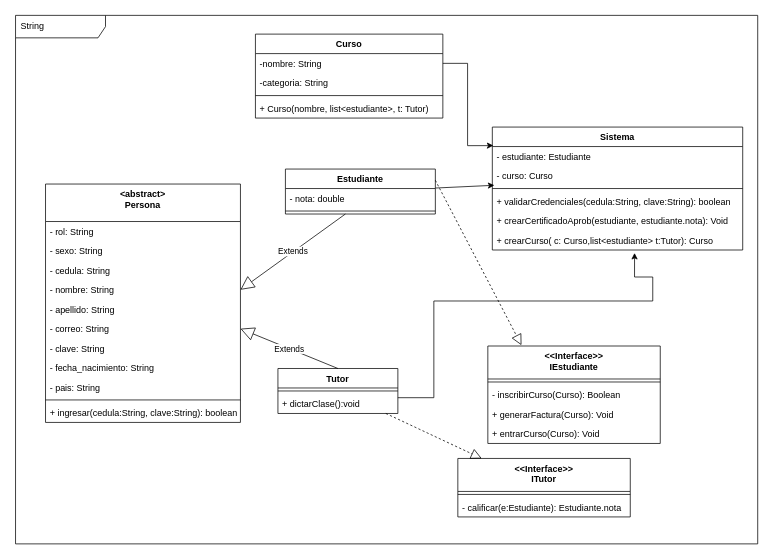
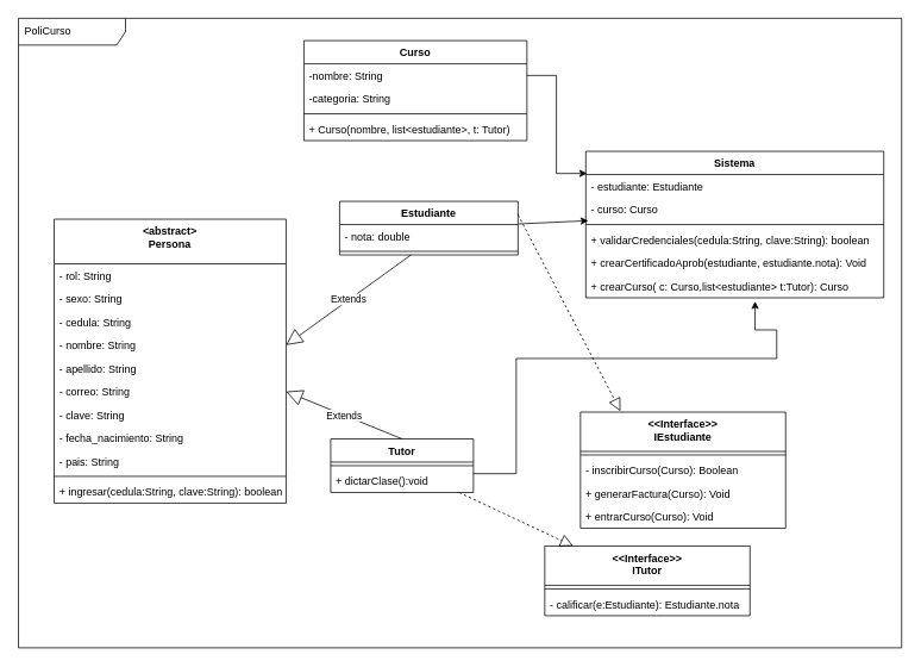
  <mxCell id="0" />
  <mxCell id="1" parent="0" />
  <mxCell id="2" value="&lt;abstract&gt;&#10;Persona" style="swimlane;fontStyle=1;align=center;verticalAlign=top;childLayout=stackLayout;horizontal=1;startSize=50;horizontalStack=0;resizeParent=1;resizeParentMax=0;resizeLast=0;collapsible=1;marginBottom=0;" vertex="1" parent="1"><mxGeometry x="60" y="245" width="260" height="318" as="geometry" /></mxCell>
  <mxCell id="3" value="- rol: String" style="text;strokeColor=none;fillColor=none;align=left;verticalAlign=top;spacingLeft=4;spacingRight=4;overflow=hidden;rotatable=0;points=[[0,0.5],[1,0.5]];portConstraint=eastwest;" vertex="1" parent="2"><mxGeometry y="50" width="260" height="26" as="geometry" /></mxCell>
  <mxCell id="4" value="- sexo: String" style="text;strokeColor=none;fillColor=none;align=left;verticalAlign=top;spacingLeft=4;spacingRight=4;overflow=hidden;rotatable=0;points=[[0,0.5],[1,0.5]];portConstraint=eastwest;" vertex="1" parent="2"><mxGeometry y="76" width="260" height="26" as="geometry" /></mxCell>
  <mxCell id="5" value="- cedula: String" style="text;strokeColor=none;fillColor=none;align=left;verticalAlign=top;spacingLeft=4;spacingRight=4;overflow=hidden;rotatable=0;points=[[0,0.5],[1,0.5]];portConstraint=eastwest;" vertex="1" parent="2"><mxGeometry y="102" width="260" height="26" as="geometry" /></mxCell>
  <mxCell id="6" value="- nombre: String" style="text;strokeColor=none;fillColor=none;align=left;verticalAlign=top;spacingLeft=4;spacingRight=4;overflow=hidden;rotatable=0;points=[[0,0.5],[1,0.5]];portConstraint=eastwest;" vertex="1" parent="2"><mxGeometry y="128" width="260" height="26" as="geometry" /></mxCell>
  <mxCell id="7" value="- apellido: String" style="text;strokeColor=none;fillColor=none;align=left;verticalAlign=top;spacingLeft=4;spacingRight=4;overflow=hidden;rotatable=0;points=[[0,0.5],[1,0.5]];portConstraint=eastwest;" vertex="1" parent="2"><mxGeometry y="154" width="260" height="26" as="geometry" /></mxCell>
  <mxCell id="8" value="- correo: String" style="text;strokeColor=none;fillColor=none;align=left;verticalAlign=top;spacingLeft=4;spacingRight=4;overflow=hidden;rotatable=0;points=[[0,0.5],[1,0.5]];portConstraint=eastwest;" vertex="1" parent="2"><mxGeometry y="180" width="260" height="26" as="geometry" /></mxCell>
  <mxCell id="9" value="- clave: String" style="text;strokeColor=none;fillColor=none;align=left;verticalAlign=top;spacingLeft=4;spacingRight=4;overflow=hidden;rotatable=0;points=[[0,0.5],[1,0.5]];portConstraint=eastwest;" vertex="1" parent="2"><mxGeometry y="206" width="260" height="26" as="geometry" /></mxCell>
  <mxCell id="10" value="- fecha_nacimiento: String" style="text;strokeColor=none;fillColor=none;align=left;verticalAlign=top;spacingLeft=4;spacingRight=4;overflow=hidden;rotatable=0;points=[[0,0.5],[1,0.5]];portConstraint=eastwest;" vertex="1" parent="2"><mxGeometry y="232" width="260" height="26" as="geometry" /></mxCell>
  <mxCell id="11" value="- pais: String" style="text;strokeColor=none;fillColor=none;align=left;verticalAlign=top;spacingLeft=4;spacingRight=4;overflow=hidden;rotatable=0;points=[[0,0.5],[1,0.5]];portConstraint=eastwest;" vertex="1" parent="2"><mxGeometry y="258" width="260" height="26" as="geometry" /></mxCell>
  <mxCell id="12" value="" style="line;strokeWidth=1;fillColor=none;align=left;verticalAlign=middle;spacingTop=-1;spacingLeft=3;spacingRight=3;rotatable=0;labelPosition=right;points=[];portConstraint=eastwest;strokeColor=inherit;" vertex="1" parent="2"><mxGeometry y="284" width="260" height="8" as="geometry" /></mxCell>
  <mxCell id="13" value="+ ingresar(cedula:String, clave:String): boolean" style="text;strokeColor=none;fillColor=none;align=left;verticalAlign=top;spacingLeft=4;spacingRight=4;overflow=hidden;rotatable=0;points=[[0,0.5],[1,0.5]];portConstraint=eastwest;" vertex="1" parent="2"><mxGeometry y="292" width="260" height="26" as="geometry" /></mxCell>
  <mxCell id="14" style="edgeStyle=none;html=1;entryX=0.008;entryY=0.987;entryDx=0;entryDy=0;entryPerimeter=0;endArrow=classic;endFill=1;" edge="1" parent="1" source="15" target="28"><mxGeometry relative="1" as="geometry" /></mxCell>
  <mxCell id="15" value="Estudiante" style="swimlane;fontStyle=1;align=center;verticalAlign=top;childLayout=stackLayout;horizontal=1;startSize=26;horizontalStack=0;resizeParent=1;resizeParentMax=0;resizeLast=0;collapsible=1;marginBottom=0;" vertex="1" parent="1"><mxGeometry x="380" y="225" width="200" height="60" as="geometry" /></mxCell>
  <mxCell id="16" value="- nota: double" style="text;strokeColor=none;fillColor=none;align=left;verticalAlign=top;spacingLeft=4;spacingRight=4;overflow=hidden;rotatable=0;points=[[0,0.5],[1,0.5]];portConstraint=eastwest;" vertex="1" parent="15"><mxGeometry y="26" width="200" height="26" as="geometry" /></mxCell>
  <mxCell id="17" value="" style="line;strokeWidth=1;fillColor=none;align=left;verticalAlign=middle;spacingTop=-1;spacingLeft=3;spacingRight=3;rotatable=0;labelPosition=right;points=[];portConstraint=eastwest;strokeColor=inherit;" vertex="1" parent="15"><mxGeometry y="52" width="200" height="8" as="geometry" /></mxCell>
  <mxCell id="18" value="Tutor" style="swimlane;fontStyle=1;align=center;verticalAlign=top;childLayout=stackLayout;horizontal=1;startSize=26;horizontalStack=0;resizeParent=1;resizeParentMax=0;resizeLast=0;collapsible=1;marginBottom=0;" vertex="1" parent="1"><mxGeometry x="370" y="491.04" width="160" height="60" as="geometry" /></mxCell>
  <mxCell id="19" value="" style="line;strokeWidth=1;fillColor=none;align=left;verticalAlign=middle;spacingTop=-1;spacingLeft=3;spacingRight=3;rotatable=0;labelPosition=right;points=[];portConstraint=eastwest;strokeColor=inherit;" vertex="1" parent="18"><mxGeometry y="26" width="160" height="8" as="geometry" /></mxCell>
  <mxCell id="20" value="+ dictarClase():void" style="text;strokeColor=none;fillColor=none;align=left;verticalAlign=top;spacingLeft=4;spacingRight=4;overflow=hidden;rotatable=0;points=[[0,0.5],[1,0.5]];portConstraint=eastwest;" vertex="1" parent="18"><mxGeometry y="34" width="160" height="26" as="geometry" /></mxCell>
  <mxCell id="21" value="Curso" style="swimlane;fontStyle=1;align=center;verticalAlign=top;childLayout=stackLayout;horizontal=1;startSize=26;horizontalStack=0;resizeParent=1;resizeParentMax=0;resizeLast=0;collapsible=1;marginBottom=0;" vertex="1" parent="1"><mxGeometry x="340" y="45" width="250" height="112" as="geometry" /></mxCell>
  <mxCell id="22" value="-nombre: String" style="text;strokeColor=none;fillColor=none;align=left;verticalAlign=top;spacingLeft=4;spacingRight=4;overflow=hidden;rotatable=0;points=[[0,0.5],[1,0.5]];portConstraint=eastwest;" vertex="1" parent="21"><mxGeometry y="26" width="250" height="26" as="geometry" /></mxCell>
  <mxCell id="23" value="-categoria: String" style="text;strokeColor=none;fillColor=none;align=left;verticalAlign=top;spacingLeft=4;spacingRight=4;overflow=hidden;rotatable=0;points=[[0,0.5],[1,0.5]];portConstraint=eastwest;" vertex="1" parent="21"><mxGeometry y="52" width="250" height="26" as="geometry" /></mxCell>
  <mxCell id="24" value="" style="line;strokeWidth=1;fillColor=none;align=left;verticalAlign=middle;spacingTop=-1;spacingLeft=3;spacingRight=3;rotatable=0;labelPosition=right;points=[];portConstraint=eastwest;strokeColor=inherit;" vertex="1" parent="21"><mxGeometry y="78" width="250" height="8" as="geometry" /></mxCell>
  <mxCell id="25" value="+ Curso(nombre, list&lt;estudiante&gt;, t: Tutor)" style="text;strokeColor=none;fillColor=none;align=left;verticalAlign=top;spacingLeft=4;spacingRight=4;overflow=hidden;rotatable=0;points=[[0,0.5],[1,0.5]];portConstraint=eastwest;" vertex="1" parent="21"><mxGeometry y="86" width="250" height="26" as="geometry" /></mxCell>
  <mxCell id="26" value="Sistema" style="swimlane;fontStyle=1;align=center;verticalAlign=top;childLayout=stackLayout;horizontal=1;startSize=26;horizontalStack=0;resizeParent=1;resizeParentMax=0;resizeLast=0;collapsible=1;marginBottom=0;" vertex="1" parent="1"><mxGeometry x="656" y="169" width="334" height="164" as="geometry" /></mxCell>
  <mxCell id="27" value="- estudiante: Estudiante" style="text;strokeColor=none;fillColor=none;align=left;verticalAlign=top;spacingLeft=4;spacingRight=4;overflow=hidden;rotatable=0;points=[[0,0.5],[1,0.5]];portConstraint=eastwest;" vertex="1" parent="26"><mxGeometry y="26" width="334" height="26" as="geometry" /></mxCell>
  <mxCell id="28" value="- curso: Curso" style="text;strokeColor=none;fillColor=none;align=left;verticalAlign=top;spacingLeft=4;spacingRight=4;overflow=hidden;rotatable=0;points=[[0,0.5],[1,0.5]];portConstraint=eastwest;" vertex="1" parent="26"><mxGeometry y="52" width="334" height="26" as="geometry" /></mxCell>
  <mxCell id="29" value="" style="line;strokeWidth=1;fillColor=none;align=left;verticalAlign=middle;spacingTop=-1;spacingLeft=3;spacingRight=3;rotatable=0;labelPosition=right;points=[];portConstraint=eastwest;strokeColor=inherit;" vertex="1" parent="26"><mxGeometry y="78" width="334" height="8" as="geometry" /></mxCell>
  <mxCell id="30" value="+ validarCredenciales(cedula:String, clave:String): boolean" style="text;strokeColor=none;fillColor=none;align=left;verticalAlign=top;spacingLeft=4;spacingRight=4;overflow=hidden;rotatable=0;points=[[0,0.5],[1,0.5]];portConstraint=eastwest;" vertex="1" parent="26"><mxGeometry y="86" width="334" height="26" as="geometry" /></mxCell>
  <mxCell id="31" value="+ crearCertificadoAprob(estudiante, estudiante.nota): Void" style="text;strokeColor=none;fillColor=none;align=left;verticalAlign=top;spacingLeft=4;spacingRight=4;overflow=hidden;rotatable=0;points=[[0,0.5],[1,0.5]];portConstraint=eastwest;" vertex="1" parent="26"><mxGeometry y="112" width="334" height="26" as="geometry" /></mxCell>
  <mxCell id="32" value="+ crearCurso( c: Curso,list&lt;estudiante&gt; t:Tutor): Curso " style="text;strokeColor=none;fillColor=none;align=left;verticalAlign=top;spacingLeft=4;spacingRight=4;overflow=hidden;rotatable=0;points=[[0,0.5],[1,0.5]];portConstraint=eastwest;" vertex="1" parent="26"><mxGeometry y="138" width="334" height="26" as="geometry" /></mxCell>
  <mxCell id="33" style="edgeStyle=orthogonalEdgeStyle;html=1;endArrow=classic;endFill=1;entryX=0.004;entryY=-0.048;entryDx=0;entryDy=0;entryPerimeter=0;rounded=0;" edge="1" parent="1" source="22" target="27"><mxGeometry relative="1" as="geometry" /></mxCell>
  <mxCell id="34" value="&lt;&lt;Interface&gt;&gt;&#10;IEstudiante&#10;" style="swimlane;fontStyle=1;align=center;verticalAlign=top;childLayout=stackLayout;horizontal=1;startSize=44;horizontalStack=0;resizeParent=1;resizeParentMax=0;resizeLast=0;collapsible=1;marginBottom=0;" vertex="1" parent="1"><mxGeometry x="650" y="461.04" width="230" height="130" as="geometry" /></mxCell>
  <mxCell id="35" value="" style="line;strokeWidth=1;fillColor=none;align=left;verticalAlign=middle;spacingTop=-1;spacingLeft=3;spacingRight=3;rotatable=0;labelPosition=right;points=[];portConstraint=eastwest;strokeColor=inherit;" vertex="1" parent="34"><mxGeometry y="44" width="230" height="8" as="geometry" /></mxCell>
  <mxCell id="36" value="- inscribirCurso(Curso): Boolean" style="text;strokeColor=none;fillColor=none;align=left;verticalAlign=top;spacingLeft=4;spacingRight=4;overflow=hidden;rotatable=0;points=[[0,0.5],[1,0.5]];portConstraint=eastwest;" vertex="1" parent="34"><mxGeometry y="52" width="230" height="26" as="geometry" /></mxCell>
  <mxCell id="37" value="+ generarFactura(Curso): Void" style="text;strokeColor=none;fillColor=none;align=left;verticalAlign=top;spacingLeft=4;spacingRight=4;overflow=hidden;rotatable=0;points=[[0,0.5],[1,0.5]];portConstraint=eastwest;" vertex="1" parent="34"><mxGeometry y="78" width="230" height="26" as="geometry" /></mxCell>
  <mxCell id="38" value="+ entrarCurso(Curso): Void" style="text;strokeColor=none;fillColor=none;align=left;verticalAlign=top;spacingLeft=4;spacingRight=4;overflow=hidden;rotatable=0;points=[[0,0.5],[1,0.5]];portConstraint=eastwest;" vertex="1" parent="34"><mxGeometry y="104" width="230" height="26" as="geometry" /></mxCell>
  <mxCell id="39" style="edgeStyle=orthogonalEdgeStyle;rounded=0;html=1;endArrow=classic;endFill=1;entryX=0.568;entryY=1.154;entryDx=0;entryDy=0;entryPerimeter=0;" edge="1" parent="1" source="20" target="32"><mxGeometry relative="1" as="geometry"><mxPoint x="820" y="391.04" as="targetPoint" /><mxPoint x="530" y="530.04" as="sourcePoint" /><Array as="points"><mxPoint x="578" y="530" /><mxPoint x="578" y="401" /><mxPoint x="870" y="401" /><mxPoint x="870" y="369" /></Array></mxGeometry></mxCell>
  <mxCell id="40" value="&lt;&lt;Interface&gt;&gt;&#10;ITutor&#10;" style="swimlane;fontStyle=1;align=center;verticalAlign=top;childLayout=stackLayout;horizontal=1;startSize=44;horizontalStack=0;resizeParent=1;resizeParentMax=0;resizeLast=0;collapsible=1;marginBottom=0;" vertex="1" parent="1"><mxGeometry x="610" y="611.04" width="230" height="78" as="geometry" /></mxCell>
  <mxCell id="41" value="" style="line;strokeWidth=1;fillColor=none;align=left;verticalAlign=middle;spacingTop=-1;spacingLeft=3;spacingRight=3;rotatable=0;labelPosition=right;points=[];portConstraint=eastwest;strokeColor=inherit;" vertex="1" parent="40"><mxGeometry y="44" width="230" height="8" as="geometry" /></mxCell>
  <mxCell id="42" value="- calificar(e:Estudiante): Estudiante.nota" style="text;strokeColor=none;fillColor=none;align=left;verticalAlign=top;spacingLeft=4;spacingRight=4;overflow=hidden;rotatable=0;points=[[0,0.5],[1,0.5]];portConstraint=eastwest;" vertex="1" parent="40"><mxGeometry y="52" width="230" height="26" as="geometry" /></mxCell>
  <mxCell id="43" value="Extends" style="endArrow=block;endSize=16;endFill=0;html=1;rounded=0;entryX=1;entryY=0.5;entryDx=0;entryDy=0;exitX=0.5;exitY=0;exitDx=0;exitDy=0;" edge="1" parent="1" source="18" target="8"><mxGeometry width="160" relative="1" as="geometry"><mxPoint x="460" y="545" as="sourcePoint" /><mxPoint x="620" y="545" as="targetPoint" /></mxGeometry></mxCell>
  <mxCell id="44" value="Extends" style="endArrow=block;endSize=16;endFill=0;html=1;rounded=0;entryX=1;entryY=0.5;entryDx=0;entryDy=0;" edge="1" parent="1" target="6"><mxGeometry width="160" relative="1" as="geometry"><mxPoint x="460" y="285" as="sourcePoint" /><mxPoint x="350" y="355" as="targetPoint" /></mxGeometry></mxCell>
  <mxCell id="45" value="" style="endArrow=block;dashed=1;endFill=0;endSize=12;html=1;rounded=0;entryX=0.195;entryY=-0.008;entryDx=0;entryDy=0;entryPerimeter=0;exitX=1;exitY=0.25;exitDx=0;exitDy=0;" edge="1" parent="1" source="15" target="34"><mxGeometry width="160" relative="1" as="geometry"><mxPoint x="500" y="395" as="sourcePoint" /><mxPoint x="660" y="395" as="targetPoint" /></mxGeometry></mxCell>
  <mxCell id="46" value="" style="endArrow=block;dashed=1;endFill=0;endSize=12;html=1;rounded=0;" edge="1" parent="1" source="18" target="40"><mxGeometry width="160" relative="1" as="geometry"><mxPoint x="590" y="250" as="sourcePoint" /><mxPoint x="704.85" y="470" as="targetPoint" /></mxGeometry></mxCell>
- <mxCell id="47" value="String" style="shape=umlFrame;whiteSpace=wrap;html=1;width=120;height=30;boundedLbl=1;verticalAlign=middle;align=left;spacingLeft=5;" vertex="1" parent="1"><mxGeometry x="20" y="20" width="990" height="705" as="geometry" /></mxCell>
+ <mxCell id="47" value="PoliCurso" style="shape=umlFrame;whiteSpace=wrap;html=1;width=120;height=30;boundedLbl=1;verticalAlign=middle;align=left;spacingLeft=5;" vertex="1" parent="1"><mxGeometry x="20" y="20" width="990" height="705" as="geometry" /></mxCell>
